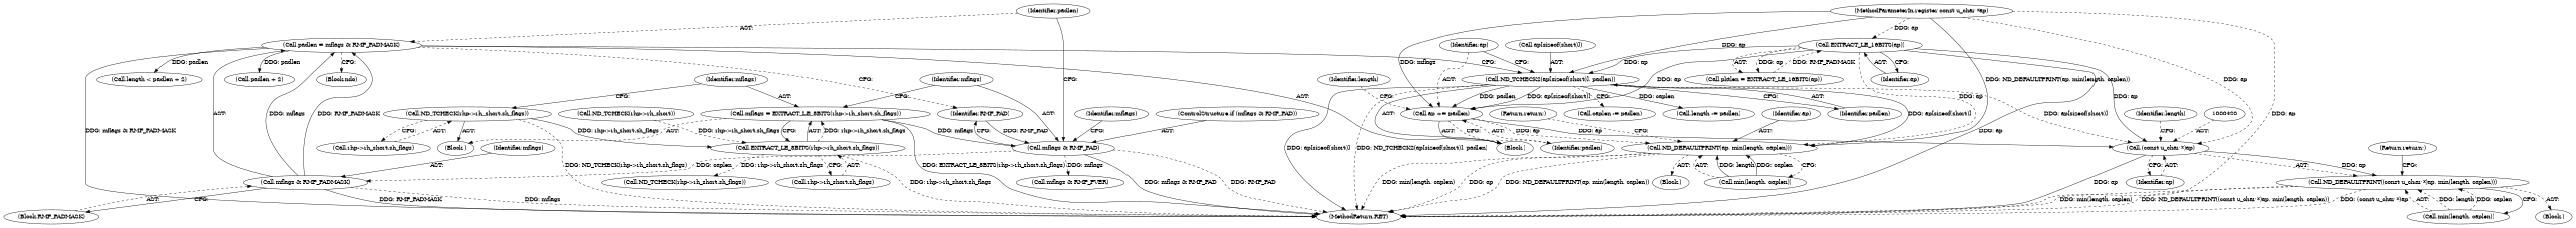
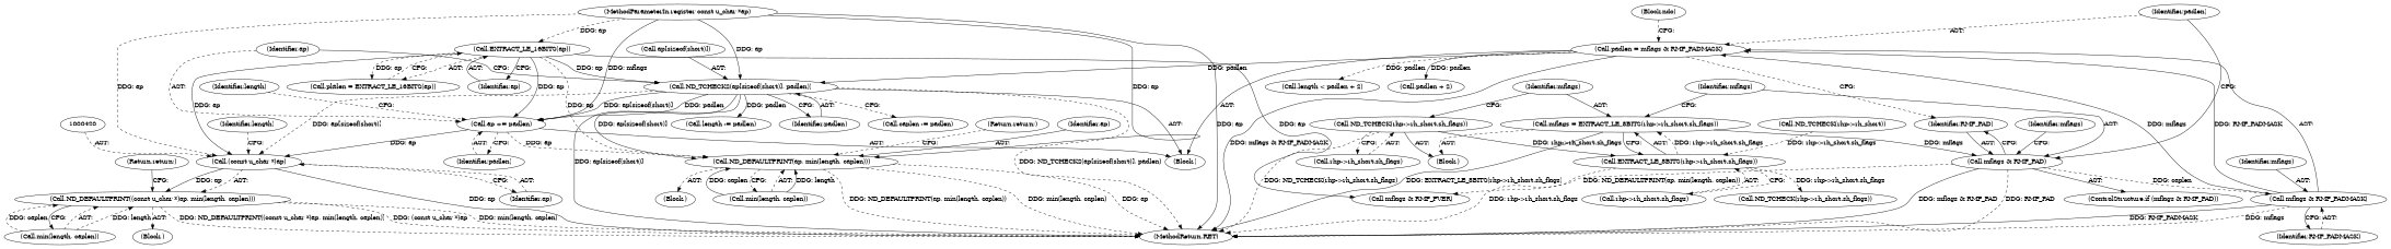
  digraph {
    edge [style=solid]
    n1 [label="(Call,ap += padlen)"]
    n2 [label="(Call,ND_DEFAULTPRINT(ap, min(length, caplen)))"]
    n3 [label="(Call,(const u_char *)ap)"]
    n4 [label="(Block,)"]
    n5 [label="(Identifier,padlen)"]
    n6 [label="(MethodReturn,RET)"]
    n7 [label="(Block,)"]
    n8 [label="(Call,min(length, caplen))"]
    n9 [label="(Call,ND_DEFAULTPRINT((const u_char *)ap, min(length, caplen)))"]
    n10 [label="(Identifier,ap)"]
    n11 [label="(Call,ND_TCHECK2(ap[sizeof(short)], padlen))"]
    n12 [label="(Call,length -= padlen)"]
    n13 [label="(Identifier,padlen)"]
    n14 [label="(Call,caplen -= padlen)"]
    n15 [label="(Call,EXTRACT_LE_16BITS(ap))"]
    n16 [label="(Call,pktlen = EXTRACT_LE_16BITS(ap))"]
    n17 [label="(Identifier,ap)"]
    n18 [label="(MethodParameterIn,register const u_char *ap)"]
    n19 [label="(Call,padlen = mflags & RMF_PADMASK)"]
    n20 [label="(Call,length < padlen + 2)"]
    n21 [label="(Call,padlen + 2)"]
    n22 [label="(Identifier,RMF_PAD)"]
    n23 [label="(Call,mflags & RMF_PADMASK)"]
-   n24 [label="(Block,RMF_PADMASK)"]
+   n24 [label="(Identifier,RMF_PADMASK)"]
    n25 [label="(Call,mflags & RMF_PAD)"]
    n26 [label="(ControlStructure,if (mflags & RMF_PAD))"]
    n27 [label="(Call,mflags & RMF_FVER)"]
    n28 [label="(Call,mflags = EXTRACT_LE_8BITS(rhp->rh_short.sh_flags))"]
    n29 [label="(Call,EXTRACT_LE_8BITS(rhp->rh_short.sh_flags))"]
    n30 [label="(Block,)"]
    n31 [label="(Call,ND_TCHECK(rhp->rh_short.sh_flags))"]
    n32 [label="(Call,rhp->rh_short.sh_flags)"]
    n33 [label="(Call,ND_TCHECK(rhp->rh_short))"]
    n34 [label="(Call,ND_TCHECK(rhp->rh_short.sh_flags))"]
    n35 [label="(Call,rhp->rh_short.sh_flags)"]
    n36 [label="(Block,)"]
    n37 [label="(Call,min(length, caplen))"]
    n38 [label="(Identifier,mflags)"]
    n39 [label="(Identifier,mflags)"]
    n40 [label="(Return,return;)"]
    n41 [label="(Identifier,length)"]
    n42 [label="(Identifier,mflags)"]
    n43 [label="(Identifier,mflags)"]
    n44 [label="(Identifier,ap)"]
    n45 [label="(Block,ndo)"]
    n46 [label="(Return,return;)"]
    n47 [label="(Identifier,ap)"]
    n48 [label="(Identifier,length)"]
    n49 [label="(Identifier,padlen)"]
    n50 [label="(Call,ap[sizeof(short)])"]
    1000420
    n1 -> n2 [label="DDG: ap" style=dashed]
    n1 -> n3 [label="DDG: ap"]
    n1 -> n4 [label="AST: "]
    n1 -> n5 [label="CFG: " style=dashed]
    n2 -> n6 [label="DDG: min(length, caplen)" style=dashed]
    n2 -> n6 [label="DDG: ap" style=dashed]
    n2 -> n6 [label="DDG: ND_DEFAULTPRINT(ap, min(length, caplen))" style=dashed]
    n2 -> n7 [label="AST: " style=dashed]
    n2 -> n8 [label="CFG: " style=dashed]
    n3 -> n6 [label="DDG: ap"]
    n3 -> n9 [label="AST: " style=dashed]
    n3 -> n9 [label="DDG: ap"]
    n3 -> n10 [label="CFG: " style=dashed]
    n5 -> n1 [label="AST: " style=dashed]
    n8 -> n2 [label="AST: " style=dashed]
    n8 -> n2 [label="DDG: length"]
    n8 -> n2 [label="DDG: caplen"]
    n9 -> n6 [label="DDG: min(length, caplen)" style=dashed]
    n9 -> n6 [label="DDG: ND_DEFAULTPRINT((const u_char *)ap, min(length, caplen))" style=dashed]
    n9 -> n6 [label="DDG: (const u_char *)ap" style=dashed]
    n9 -> n36 [label="AST: " style=dashed]
    n9 -> n37 [label="CFG: "]
    n10 -> n3 [label="AST: " style=dashed]
    n11 -> n1 [label="DDG: padlen"]
    n11 -> n1 [label="DDG: ap[sizeof(short)]"]
    n11 -> n2 [label="DDG: ap[sizeof(short)]"]
    n11 -> n3 [label="DDG: ap[sizeof(short)]" style=dashed]
    n11 -> n4 [label="AST: "]
    n11 -> n6 [label="DDG: ap[sizeof(short)]"]
    n11 -> n6 [label="DDG: ND_TCHECK2(ap[sizeof(short)], padlen)" style=dashed]
-   n11 -> n12 [label="DDG: caplen"]
+   n11 -> n12 [label="DDG: padlen"]
    n11 -> n13 [label="CFG: "]
    n11 -> n14 [label="CFG: " style=dashed]
    n13 -> n11 [label="AST: "]
    n15 -> n1 [label="DDG: ap"]
    n15 -> n2 [label="DDG: ap" style=dashed]
    n15 -> n3 [label="DDG: ap"]
-   n15 -> n6 [label="DDG: ap"]
+   n15 -> n27 [label="DDG: ap"]
    n15 -> n11 [label="DDG: ap"]
    n15 -> n16 [label="AST: " style=dashed]
    n15 -> n16 [label="DDG: ap" style=dashed]
    n15 -> n17 [label="CFG: "]
-   n16 -> n15 [label="DDG: RMF_PADMASK" style=dashed]
+   n16 -> n15 [label="CFG: " style=dashed]
    n17 -> n15 [label="AST: "]
    n18 -> n1 [label="DDG: mflags"]
-   n18 -> n2 [label="DDG: ND_DEFAULTPRINT(ap, min(length, caplen))"]
+   n18 -> n2 [label="DDG: ap"]
    n18 -> n3 [label="DDG: ap" style=dashed]
-   n18 -> n6 [label="DDG: ap" style=dashed]
+   n18 -> n6 [label="DDG: ap"]
    n18 -> n11 [label="DDG: ap"]
    n18 -> n15 [label="DDG: ap" style=dashed]
    n19 -> n4 [label="AST: "]
    n19 -> n6 [label="DDG: mflags & RMF_PADMASK"]
-   n19 -> n11 [label="CFG: "]
-   n19 -> n20 [label="DDG: padlen"]
+   n19 -> n11 [label="DDG: padlen"]
+   n19 -> n20 [label="DDG: padlen" style=dashed]
    n19 -> n21 [label="DDG: padlen"]
    n19 -> n22 [label="CFG: " style=dashed]
-   n22 -> n25 [label="DDG: RMF_PAD"]
+   n22 -> n25 [label="AST: "]
    n23 -> n6 [label="DDG: RMF_PADMASK"]
    n23 -> n6 [label="DDG: mflags" style=dashed]
    n23 -> n19 [label="AST: "]
    n23 -> n19 [label="DDG: mflags"]
    n23 -> n19 [label="DDG: RMF_PADMASK"]
    n23 -> n24 [label="CFG: "]
    n24 -> n23 [label="AST: " style=dashed]
    n25 -> n6 [label="DDG: mflags & RMF_PAD"]
    n25 -> n6 [label="DDG: RMF_PAD" style=dashed]
    n25 -> n22 [label="CFG: "]
    n25 -> n23 [label="DDG: caplen" style=dashed]
-   n26 -> n25 [label="AST: "]
-   n25 -> n27 [label="DDG: mflags" style=dashed]
+   n25 -> n26 [label="AST: "]
+   n25 -> n27 [label="DDG: ND_DEFAULTPRINT(ap, min(length, caplen))" style=dashed]
    n28 -> n6 [label="DDG: EXTRACT_LE_8BITS(rhp->rh_short.sh_flags)"]
    n28 -> n25 [label="DDG: mflags"]
    n28 -> n29 [label="CFG: "]
    n28 -> n30 [label="AST: " style=dashed]
    n29 -> n6 [label="DDG: rhp->rh_short.sh_flags" style=dashed]
    n29 -> n28 [label="AST: "]
    n29 -> n28 [label="DDG: rhp->rh_short.sh_flags" style=dashed]
    n29 -> n31 [label="DDG: rhp->rh_short.sh_flags" style=dashed]
    n29 -> n32 [label="CFG: " style=dashed]
    n32 -> n29 [label="AST: " style=dashed]
    n33 -> n29 [label="DDG: rhp->rh_short.sh_flags" style=dashed]
    n34 -> n6 [label="DDG: ND_TCHECK(rhp->rh_short.sh_flags)" style=dashed]
    n34 -> n29 [label="DDG: rhp->rh_short.sh_flags"]
    n34 -> n30 [label="AST: "]
    n34 -> n35 [label="CFG: " style=dashed]
    n35 -> n34 [label="AST: " style=dashed]
    n37 -> n9 [label="AST: " style=dashed]
    n37 -> n9 [label="DDG: length" style=dashed]
    n37 -> n9 [label="DDG: caplen" style=dashed]
    n38 -> n23 [label="AST: "]
    n39 -> n25 [label="CFG: "]
    n40 -> n9 [label="CFG: "]
    n41 -> n1 [label="CFG: " style=dashed]
    n42 -> n28 [label="AST: "]
    n42 -> n34 [label="CFG: "]
    n43 -> n25 [label="AST: "]
    n43 -> n28 [label="CFG: "]
    n44 -> n1 [label="AST: " style=dashed]
    n44 -> n11 [label="CFG: "]
-   n19 -> n45 [label="CFG: " style=dashed]
+   n45 -> n19 [label="CFG: " style=dashed]
    n46 -> n2 [label="CFG: " style=dashed]
    n47 -> n2 [label="AST: "]
    n48 -> n3 [label="CFG: " style=dashed]
    n49 -> n19 [label="AST: " style=dashed]
    n49 -> n25 [label="CFG: "]
    n50 -> n11 [label="AST: "]
    1000420 -> n3 [label="AST: " style=dashed]
  }
